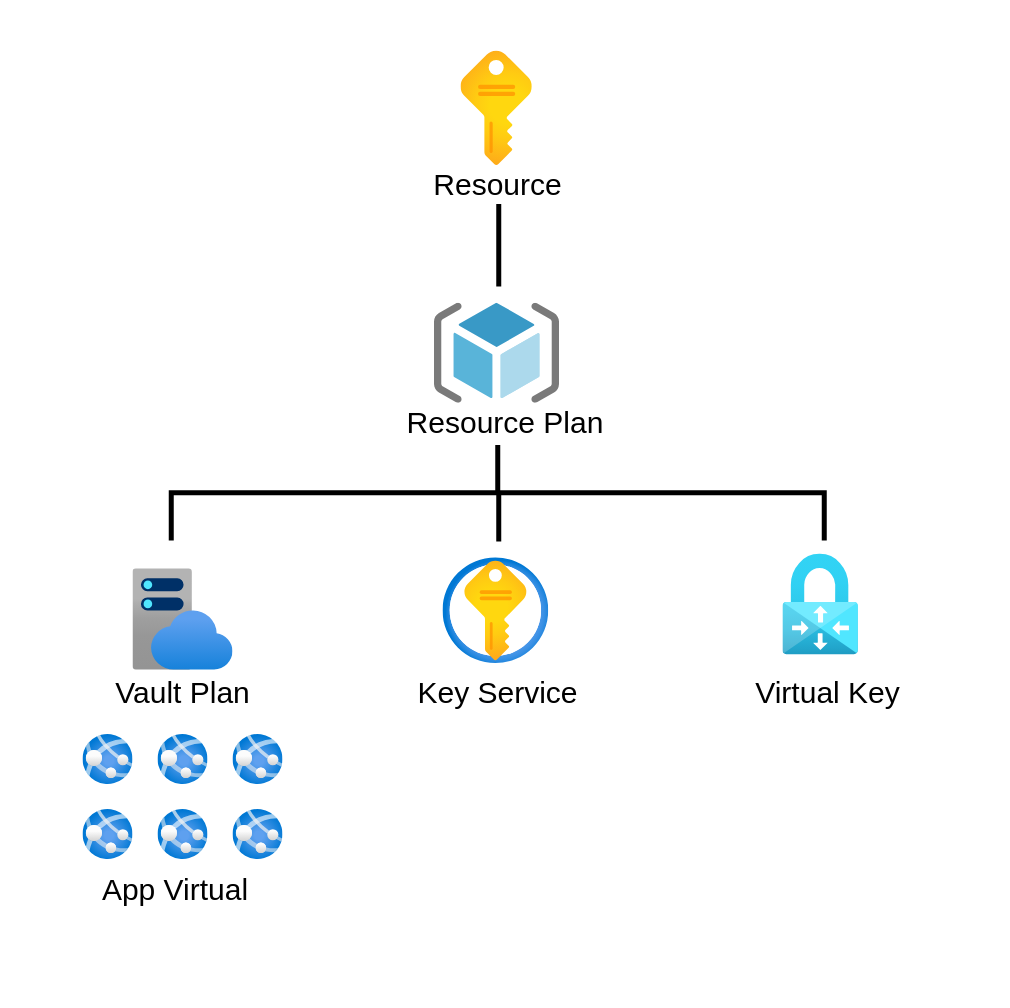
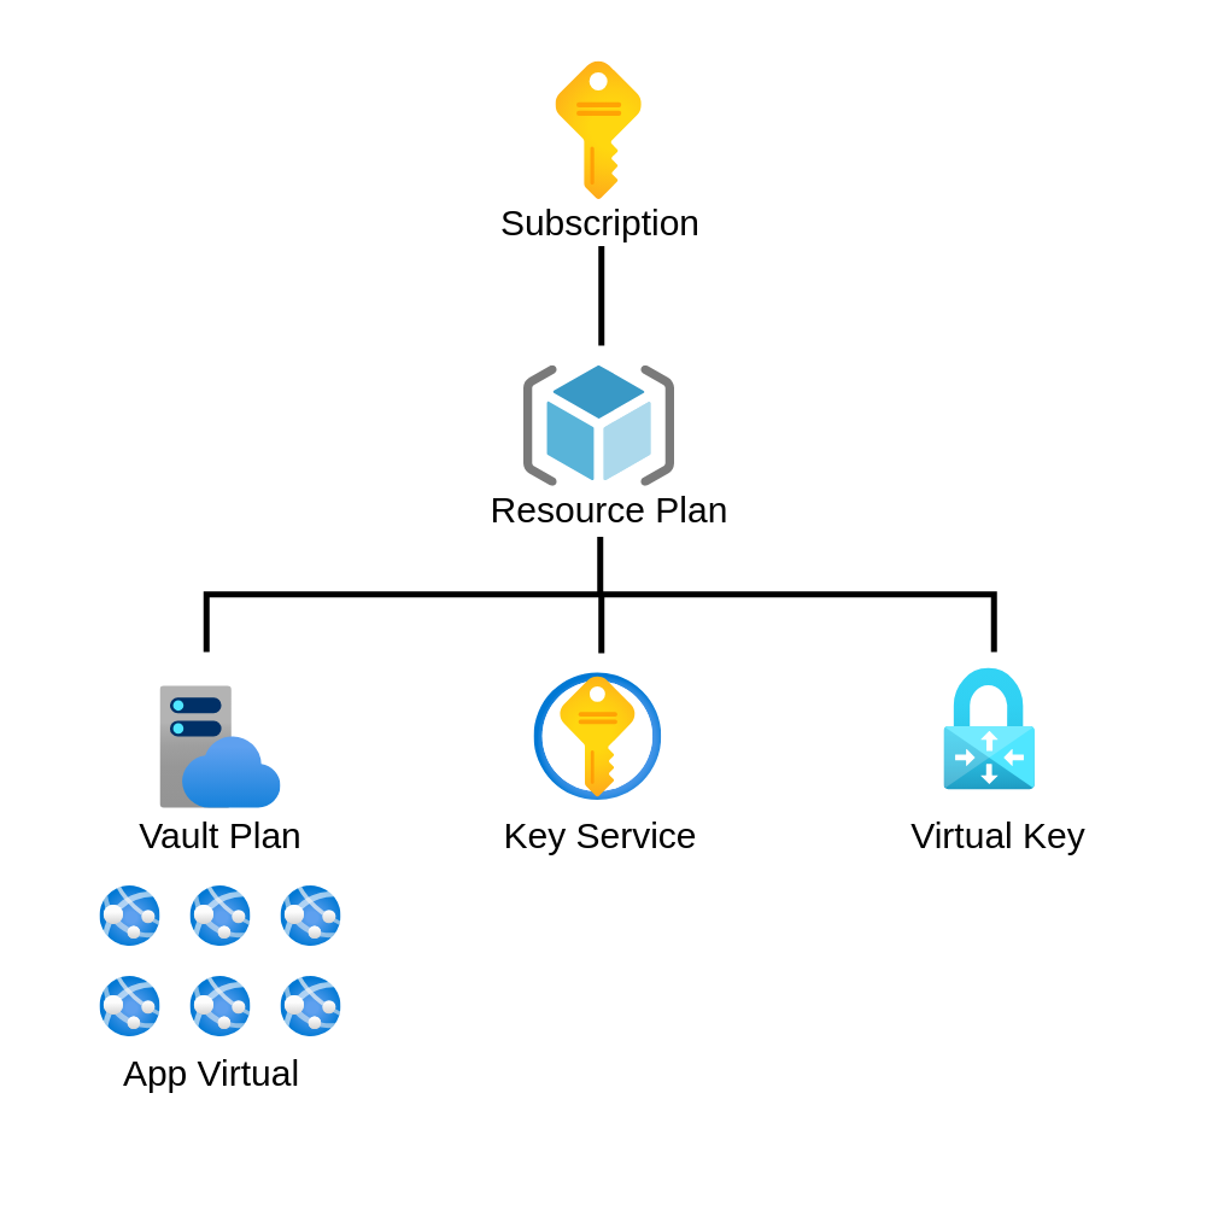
  <mxCell id="0" />
  <mxCell id="1" parent="0" />
  <mxCell id="2" value="" style="aspect=fixed;html=1;points=[];align=center;image;fontSize=12;image=img/lib/azure2/general/Subscriptions.svg;strokeWidth=2;" parent="1" vertex="1"><mxGeometry x="184.2" y="20" width="28.51" height="46" as="geometry" /></mxCell>
  <mxCell id="3" value="" style="sketch=0;aspect=fixed;html=1;points=[];align=center;image;fontSize=12;image=img/lib/mscae/ResourceGroup.svg;" parent="1" vertex="1"><mxGeometry x="173.6" y="121" width="50" height="40" as="geometry" /></mxCell>
  <mxCell id="4" value="" style="aspect=fixed;html=1;points=[];align=center;image;fontSize=12;image=img/lib/azure2/app_services/App_Service_Plans.svg;" parent="1" vertex="1"><mxGeometry x="53" y="222" width="40" height="51" as="geometry" /></mxCell>
  <mxCell id="5" value="" style="aspect=fixed;html=1;points=[];align=center;image;fontSize=12;image=img/lib/azure2/compute/App_Services.svg;" parent="1" vertex="1"><mxGeometry x="33" y="318" width="20" height="31" as="geometry" /></mxCell>
  <mxCell id="6" value="" style="aspect=fixed;html=1;points=[];align=center;image;fontSize=12;image=img/lib/azure2/compute/App_Services.svg;" parent="1" vertex="1"><mxGeometry x="93" y="318" width="20" height="31" as="geometry" /></mxCell>
  <mxCell id="7" value="" style="aspect=fixed;html=1;points=[];align=center;image;fontSize=12;image=img/lib/azure2/compute/App_Services.svg;" parent="1" vertex="1"><mxGeometry x="63" y="318" width="20" height="31" as="geometry" /></mxCell>
  <mxCell id="8" value="" style="aspect=fixed;html=1;points=[];align=center;image;fontSize=12;image=img/lib/azure2/compute/App_Services.svg;" parent="1" vertex="1"><mxGeometry x="33" y="288" width="20" height="31" as="geometry" /></mxCell>
  <mxCell id="9" value="" style="aspect=fixed;html=1;points=[];align=center;image;fontSize=12;image=img/lib/azure2/compute/App_Services.svg;" parent="1" vertex="1"><mxGeometry x="93" y="288" width="20" height="31" as="geometry" /></mxCell>
  <mxCell id="10" value="" style="aspect=fixed;html=1;points=[];align=center;image;fontSize=12;image=img/lib/azure2/compute/App_Services.svg;" parent="1" vertex="1"><mxGeometry x="63" y="288" width="20" height="31" as="geometry" /></mxCell>
  <mxCell id="11" value="" style="aspect=fixed;html=1;points=[];align=center;image;fontSize=12;image=img/lib/azure2/networking/Virtual_Network_Gateways.svg;" parent="1" vertex="1"><mxGeometry x="313" y="216" width="30.15" height="51" as="geometry" /></mxCell>
  <mxCell id="12" value="" style="aspect=fixed;html=1;points=[];align=center;image;fontSize=12;image=img/lib/azure2/security/Key_Vaults.svg;" parent="1" vertex="1"><mxGeometry x="177" y="218" width="42.3" height="52" as="geometry" /></mxCell>
  <mxCell id="13" value="" style="strokeWidth=2;html=1;shape=mxgraph.flowchart.annotation_2;align=left;labelPosition=right;pointerEvents=1;rotation=90;" vertex="1" parent="1"><mxGeometry x="179.5" y="65.9" width="38.2" height="261.2" as="geometry" /></mxCell>
  <mxCell id="14" value="" style="endArrow=none;html=1;rounded=0;strokeWidth=2;" edge="1" parent="1"><mxGeometry width="50" height="50" relative="1" as="geometry"><mxPoint x="199" y="114" as="sourcePoint" /><mxPoint x="199" y="81" as="targetPoint" /></mxGeometry></mxCell>
  <mxCell id="15" value="App Virtual" style="whiteSpace=wrap;html=1;align=center;strokeWidth=2;strokeColor=none;fillColor=none;" vertex="1" parent="1"><mxGeometry x="20" y="330" width="100" height="51" as="geometry" /></mxCell>
  <mxCell id="16" value="Vault Plan" style="whiteSpace=wrap;html=1;align=center;strokeWidth=2;strokeColor=none;fillColor=none;" vertex="1" parent="1"><mxGeometry x="23" y="251" width="100" height="51" as="geometry" /></mxCell>
  <mxCell id="17" value="Key Service" style="whiteSpace=wrap;html=1;align=center;strokeWidth=2;strokeColor=none;fillColor=none;" vertex="1" parent="1"><mxGeometry x="149" y="251" width="100" height="51" as="geometry" /></mxCell>
  <mxCell id="18" value="Virtual Key" style="whiteSpace=wrap;html=1;align=center;strokeWidth=2;strokeColor=none;fillColor=none;" vertex="1" parent="1"><mxGeometry x="281.46" y="251" width="100" height="51" as="geometry" /></mxCell>
  <mxCell id="19" value="Resource Plan" style="whiteSpace=wrap;html=1;align=center;strokeWidth=2;strokeColor=none;fillColor=none;" vertex="1" parent="1"><mxGeometry x="152" y="143" width="100" height="51" as="geometry" /></mxCell>
- <mxCell id="20" value="Resource" style="whiteSpace=wrap;html=1;align=center;strokeWidth=2;strokeColor=none;fillColor=none;" vertex="1" parent="1"><mxGeometry x="149" y="48" width="100" height="51" as="geometry" /></mxCell>
+ <mxCell id="20" value="Subscription" style="whiteSpace=wrap;html=1;align=center;strokeWidth=2;strokeColor=none;fillColor=none;" vertex="1" parent="1"><mxGeometry x="149" y="48" width="100" height="51" as="geometry" /></mxCell>
  <mxCell id="21" value="" style="endArrow=none;html=1;rounded=0;strokeWidth=2;" edge="1" parent="1"><mxGeometry width="50" height="50" relative="1" as="geometry"><mxPoint x="199" y="216" as="sourcePoint" /><mxPoint x="199" y="197" as="targetPoint" /></mxGeometry></mxCell>
